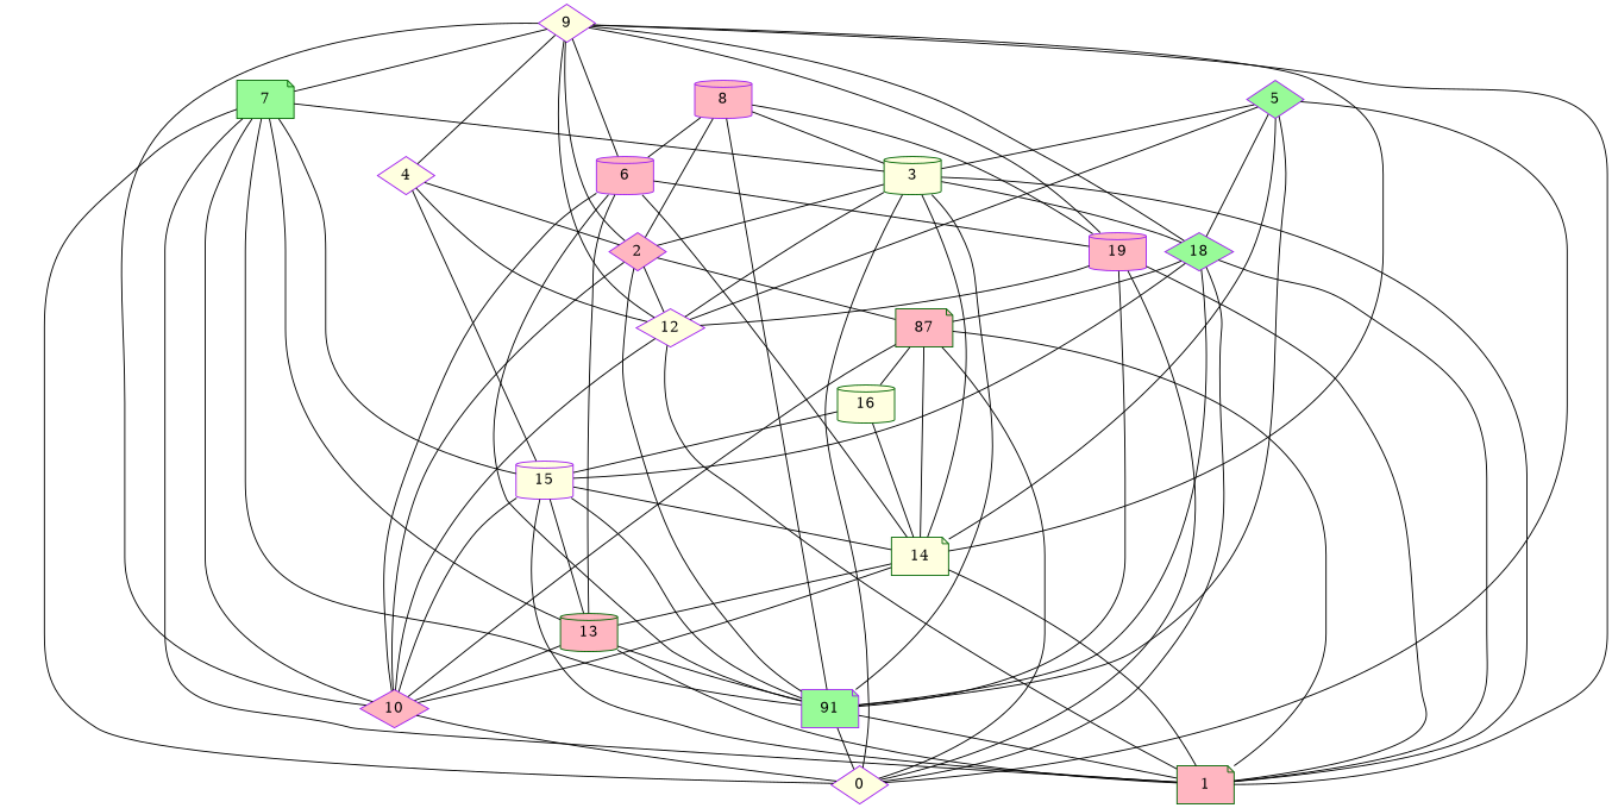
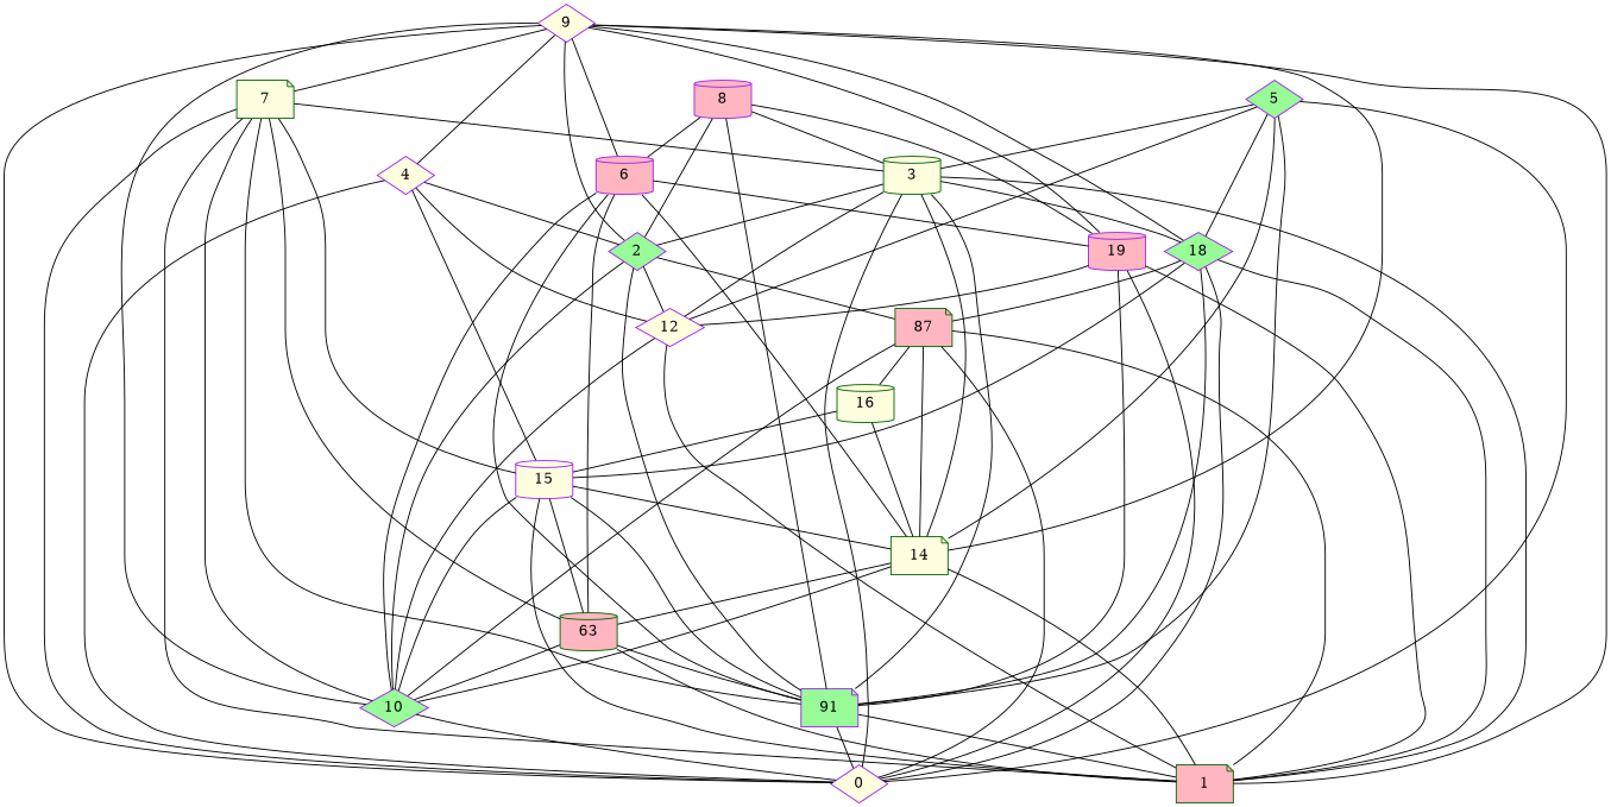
  digraph {
    node [color=purple fillcolor=lightyellow shape=diamond style=filled]
    edge [color=black dir=none]
    15 [shape=cylinder]
-   10 [fillcolor=lightpink]
+   10 [fillcolor=palegreen]
    1 [color=darkgreen fillcolor=lightpink shape=note]
    14 [color=darkgreen shape=note]
-   13 [color=darkgreen fillcolor=lightpink shape=cylinder]
+   13 [color=darkgreen fillcolor=lightpink shape=cylinder label=63]
    n6 [fillcolor=palegreen label=91 shape=note]
    0
    5 [fillcolor=palegreen]
    12
    18 [fillcolor=palegreen]
    3 [color=darkgreen shape=cylinder]
    n12 [color=darkgreen fillcolor=lightpink label=87 shape=note]
    8 [fillcolor=lightpink shape=cylinder]
    6 [fillcolor=lightpink shape=cylinder]
    19 [fillcolor=lightpink shape=cylinder]
-   2 [fillcolor=lightpink]
+   2 [fillcolor=palegreen]
    16 [color=darkgreen shape=cylinder]
    4
    9
-   7 [color=darkgreen fillcolor=palegreen shape=note]
+   7 [color=darkgreen shape=note]
    subgraph sub_1 {
      15
      10
      1
      14
      13
      n6
      0
      5
      12
      18
      3
      n12
      8
      6
      19
      2
      16
      4
      9
      7
    }
    15 -> 10
    15 -> 1
    15 -> 14
    15 -> 13
    15 -> n6
    10 -> 0
    14 -> 10
    14 -> 1
    14 -> 13
    13 -> 10
    13 -> 1
    13 -> n6
    n6 -> 1
    n6 -> 0
    5 -> 14
    5 -> n6
    5 -> 0
    5 -> 12
    5 -> 18
    5 -> 3
    12 -> 10
    12 -> 1
    18 -> 15
    18 -> 1
    18 -> n6
    18 -> 0
    18 -> n12
    3 -> 1
    3 -> 14
    3 -> n6
    3 -> 0
    3 -> 12
    3 -> 18
    3 -> 2
    n12 -> 10
    n12 -> 1
    n12 -> 14
    n12 -> 0
    n12 -> 16
    8 -> n6
    8 -> 3
    8 -> 6
    8 -> 19
    8 -> 2
    6 -> 10
    6 -> 14
    6 -> 13
    6 -> n6
    6 -> 19
    19 -> 1
    19 -> n6
    19 -> 0
    19 -> 12
    2 -> 10
    2 -> n6
    2 -> 12
    2 -> n12
    16 -> 15
    16 -> 14
    4 -> 15
+   4 -> 0
    4 -> 12
    4 -> 2
    9 -> 10
    9 -> 1
    9 -> 14
-   9 -> 12
+   9 -> 0
    9 -> 18
    9 -> 6
    9 -> 19
    9 -> 2
    9 -> 4
    9 -> 7
    7 -> 15
    7 -> 10
    7 -> 1
    7 -> 13
    7 -> n6
    7 -> 0
    7 -> 3
  }
